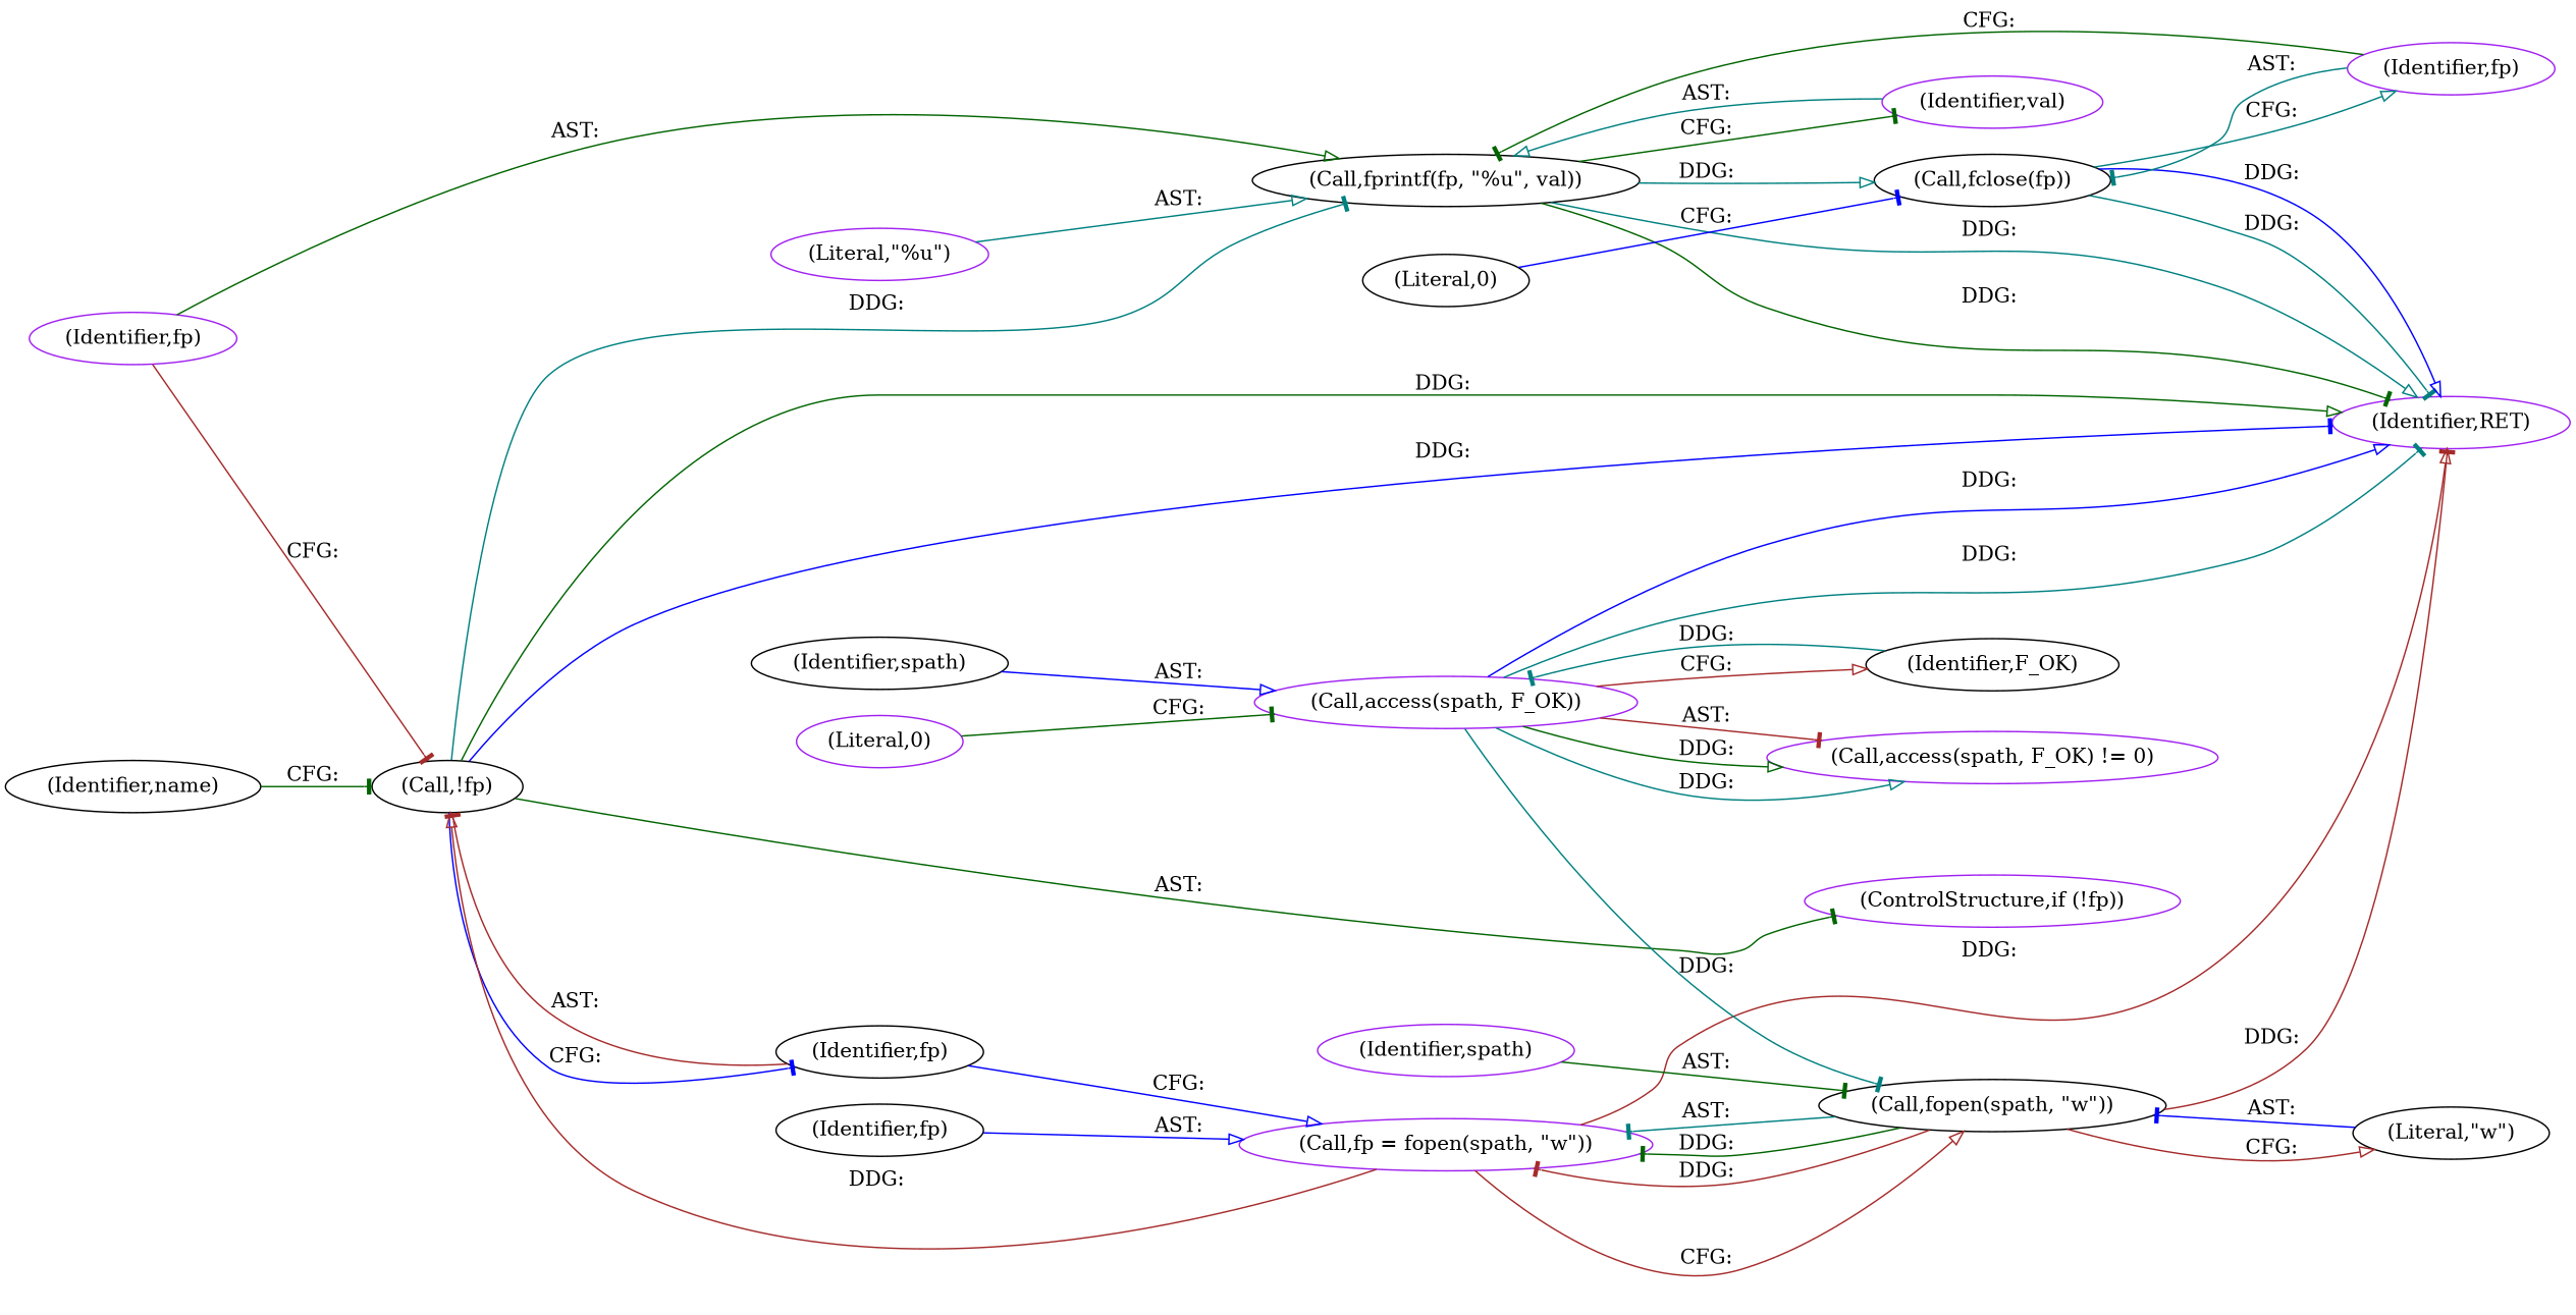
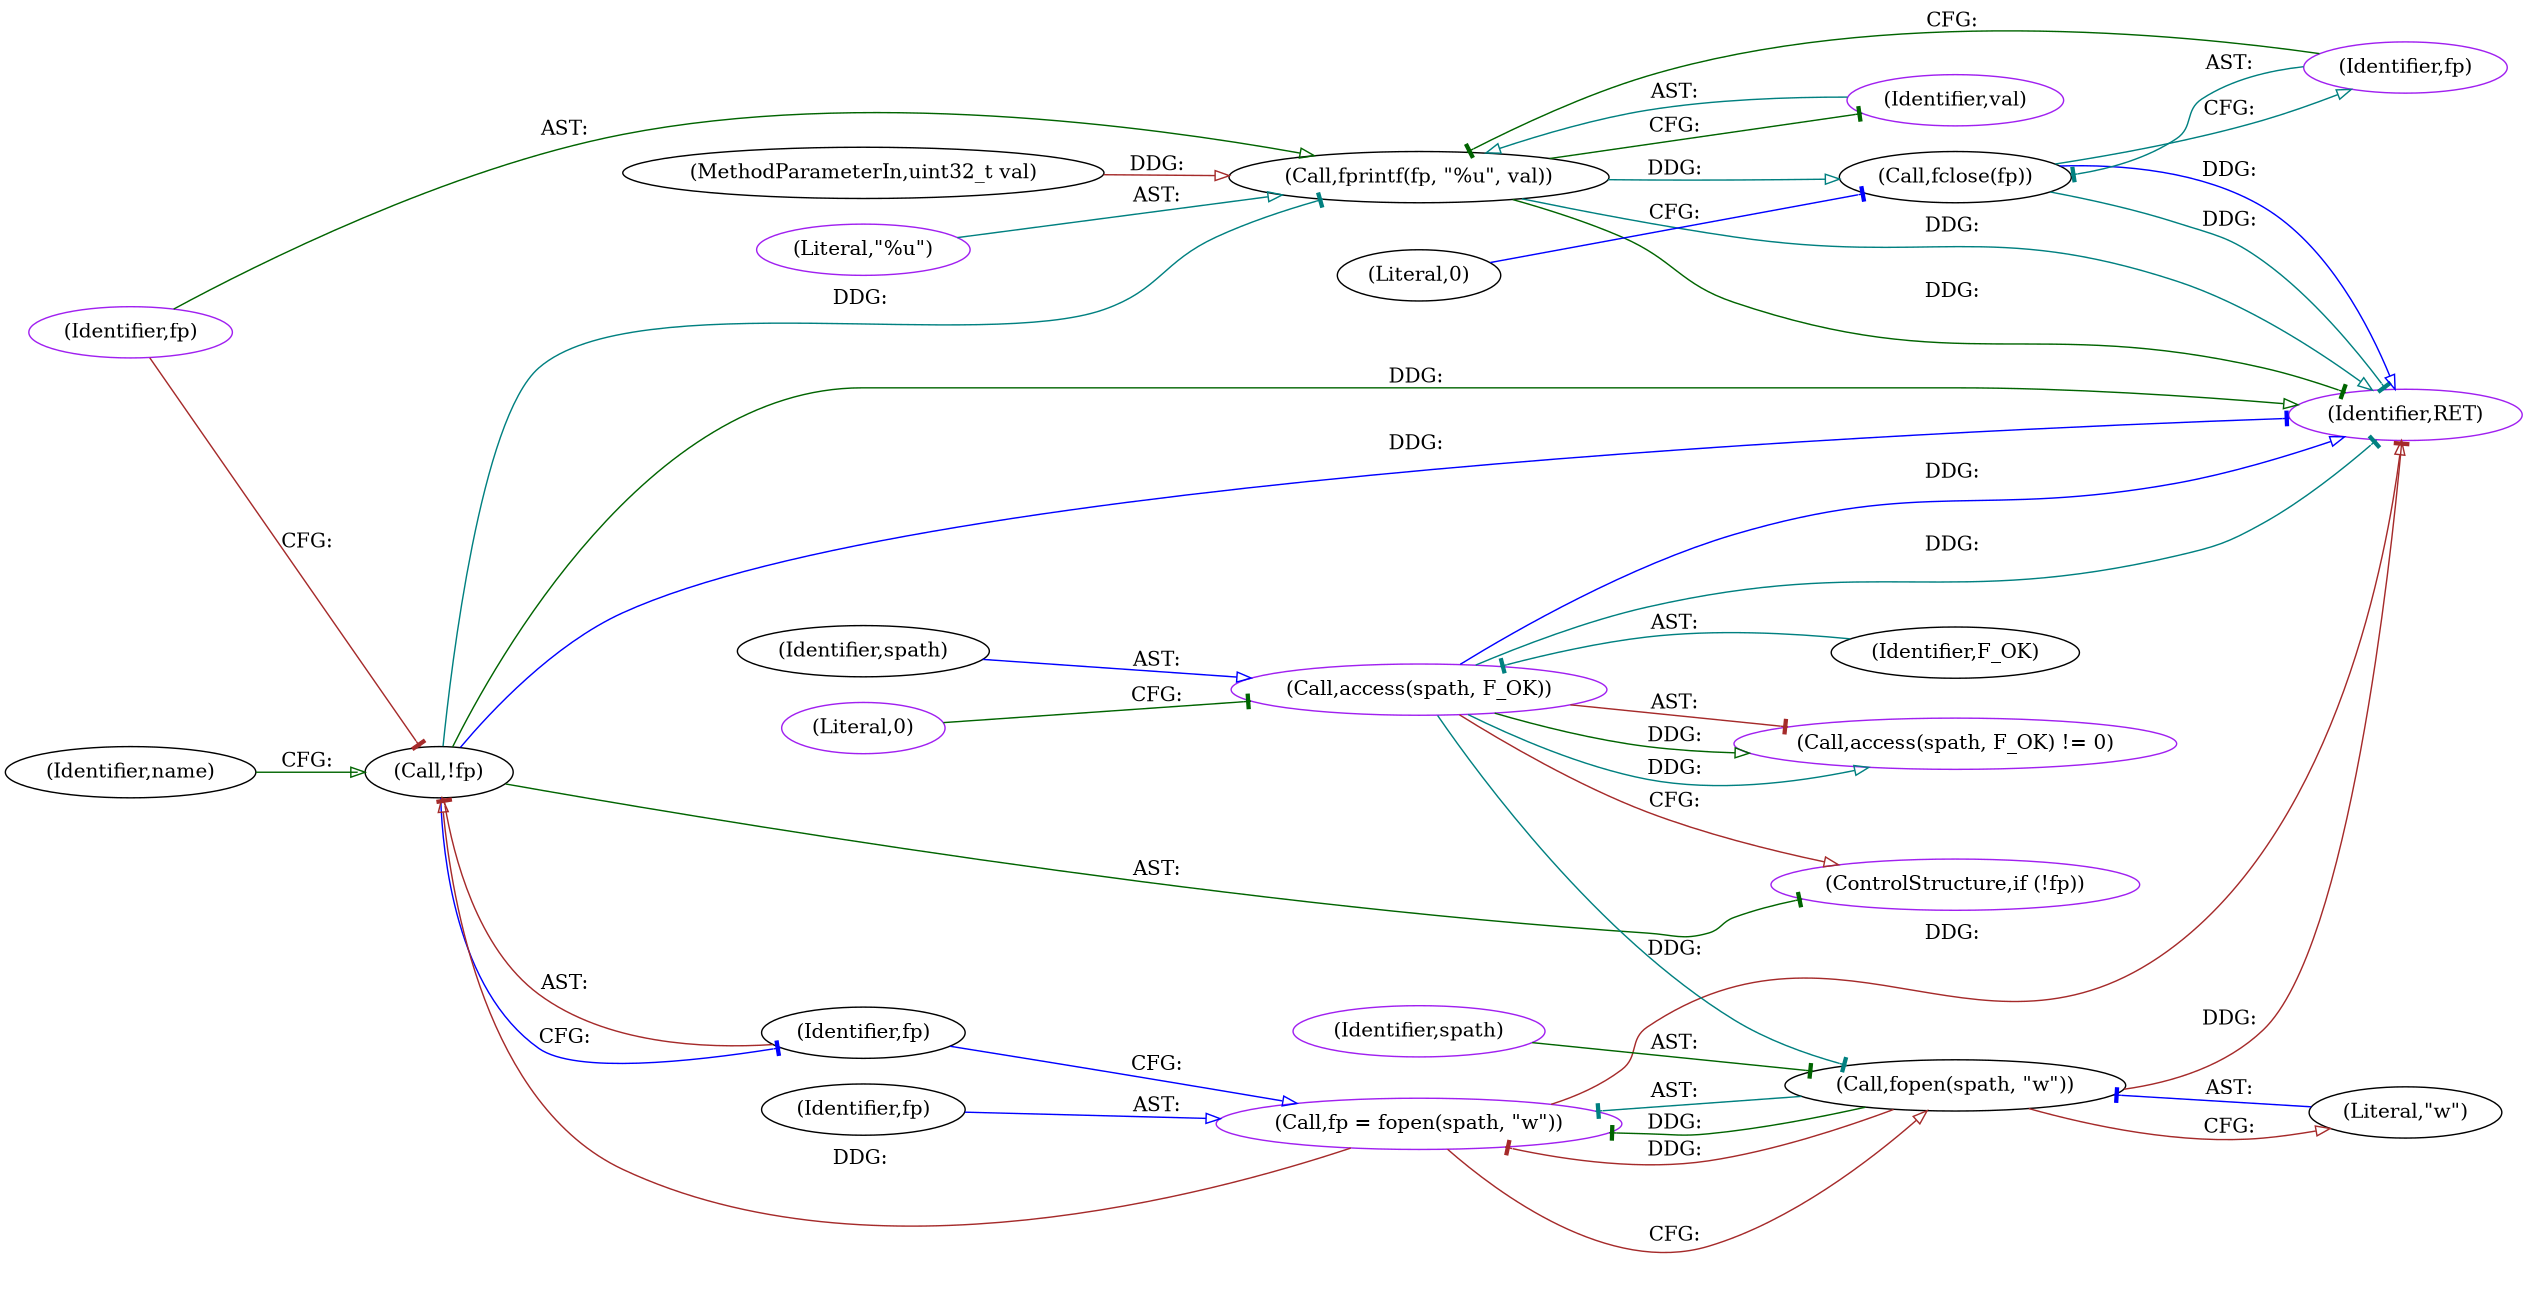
  digraph {
    rankdir=LR
    node [color=black]
    edge [arrowhead=tee color=teal]
    n1 [label="(Call,!fp)"]
    n2 [label="(Call,fprintf(fp, \"%u\", val))"]
    n3 [color=purple label="(Identifier,RET)"]
    n4 [label="(Identifier,fp)"]
    n5 [color=purple label="(ControlStructure,if (!fp))"]
    n6 [label="(Call,fclose(fp))"]
    n7 [color=purple label="(Identifier,val)"]
    n8 [color=purple label="(Call,fp = fopen(spath, \"w\"))"]
    n9 [label="(Call,fopen(spath, \"w\"))"]
    n10 [label="(Literal,\"w\")"]
    n11 [color=purple label="(Call,access(spath, F_OK))"]
    n12 [label="(Identifier,F_OK)"]
    n13 [color=purple label="(Call,access(spath, F_OK) != 0)"]
    n14 [color=purple label="(Identifier,fp)"]
+   n15 [label="(MethodParameterIn,uint32_t val)"]
    n16 [color=purple label="(Literal,\"%u\")"]
    n17 [label="(Identifier,fp)"]
    n18 [color=purple label="(Identifier,fp)"]
    n19 [label="(Identifier,spath)"]
    n20 [label="(Literal,0)"]
    n21 [color=purple label="(Literal,0)"]
    n22 [color=purple label="(Identifier,spath)"]
    n23 [label="(Identifier,name)"]
    n1 -> n2 [label="DDG: "]
    n1 -> n3 [color=blue label="DDG: "]
    n1 -> n3 [arrowhead=onormal color=darkgreen label="DDG: "]
    n1 -> n4 [color=blue label="CFG: "]
    n1 -> n5 [color=darkgreen label="AST: "]
    n2 -> n3 [color=darkgreen label="DDG: "]
    n2 -> n3 [arrowhead=onormal label="DDG: "]
    n2 -> n6 [arrowhead=onormal label="DDG: "]
    n2 -> n7 [color=darkgreen label="CFG: "]
    n4 -> n1 [color=brown label="AST: "]
    n4 -> n8 [arrowhead=onormal color=blue label="CFG: "]
    n6 -> n3 [label="DDG: "]
    n6 -> n3 [arrowhead=onormal color=blue label="DDG: "]
    n6 -> n14 [arrowhead=onormal label="CFG: "]
    n7 -> n2 [arrowhead=onormal label="AST: "]
    n8 -> n1 [arrowhead=onormal color=brown label="DDG: "]
    n8 -> n3 [arrowhead=onormal color=brown label="DDG: "]
    n8 -> n9 [arrowhead=onormal color=brown label="CFG: "]
    n9 -> n3 [color=brown label="DDG: "]
    n9 -> n8 [label="AST: "]
    n9 -> n8 [color=darkgreen label="DDG: "]
    n9 -> n8 [color=brown label="DDG: "]
    n9 -> n10 [arrowhead=onormal color=brown label="CFG: "]
    n10 -> n9 [color=blue label="AST: "]
    n11 -> n3 [label="DDG: "]
    n11 -> n3 [arrowhead=onormal color=blue label="DDG: "]
    n11 -> n9 [label="DDG: "]
-   n11 -> n12 [arrowhead=onormal color=brown label="CFG: "]
+   n11 -> n5 [arrowhead=onormal color=brown label="CFG: "]
    n11 -> n13 [color=brown label="AST: "]
    n11 -> n13 [arrowhead=onormal color=darkgreen label="DDG: "]
    n11 -> n13 [arrowhead=onormal label="DDG: "]
-   n12 -> n11 [label="DDG: "]
+   n12 -> n11 [label="AST: "]
    n14 -> n2 [color=darkgreen label="CFG: "]
    n14 -> n6 [label="AST: "]
+   n15 -> n2 [arrowhead=onormal color=brown label="DDG: "]
    n16 -> n2 [arrowhead=onormal label="AST: "]
    n17 -> n8 [arrowhead=onormal color=blue label="AST: "]
    n18 -> n1 [color=brown label="CFG: "]
    n18 -> n2 [arrowhead=onormal color=darkgreen label="AST: "]
    n19 -> n11 [arrowhead=onormal color=blue label="AST: "]
    n20 -> n6 [color=blue label="CFG: "]
    n21 -> n11 [color=darkgreen label="CFG: "]
    n22 -> n9 [color=darkgreen label="AST: "]
-   n23 -> n1 [color=darkgreen label="CFG: "]
+   n23 -> n1 [arrowhead=onormal color=darkgreen label="CFG: "]
  }
